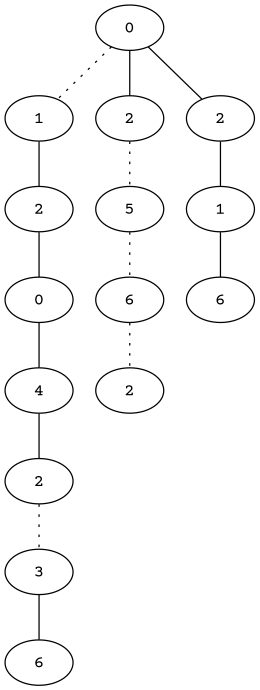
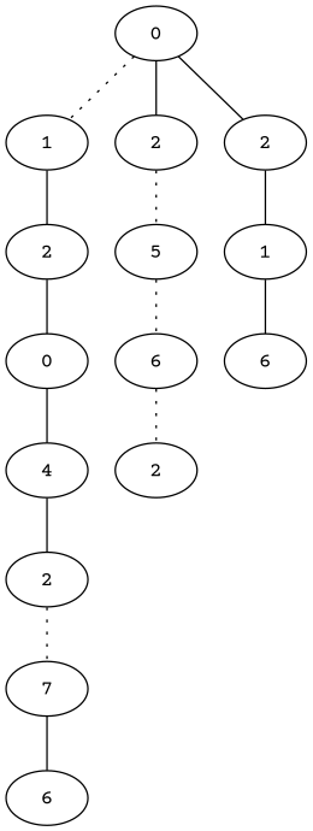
  graph {
    fontname="Courier Prime"
    node [fontname="Courier Prime"]
    edge [fontname="Courier Prime"]
    n1 [label=0]
    n2 [label=1]
    n3 [label=2]
    n4 [label=2]
    n5 [label=2]
    n6 [label=0]
    n7 [label=4]
    n8 [label=2]
-   n9 [label=3]
+   n9 [label=7]
    n10 [label=6]
    n11 [label=5]
    n12 [label=6]
    n13 [label=2]
    n14 [label=1]
    n15 [label=6]
    n1 -- n2 [style=dotted]
    n1 -- n3
    n1 -- n4
    n2 -- n5
    n3 -- n11 [style=dotted]
    n4 -- n14
    n5 -- n6
    n6 -- n7
    n7 -- n8
    n8 -- n9 [style=dotted]
    n9 -- n10
    n11 -- n12 [style=dotted]
    n12 -- n13 [style=dotted]
    n14 -- n15
  }
